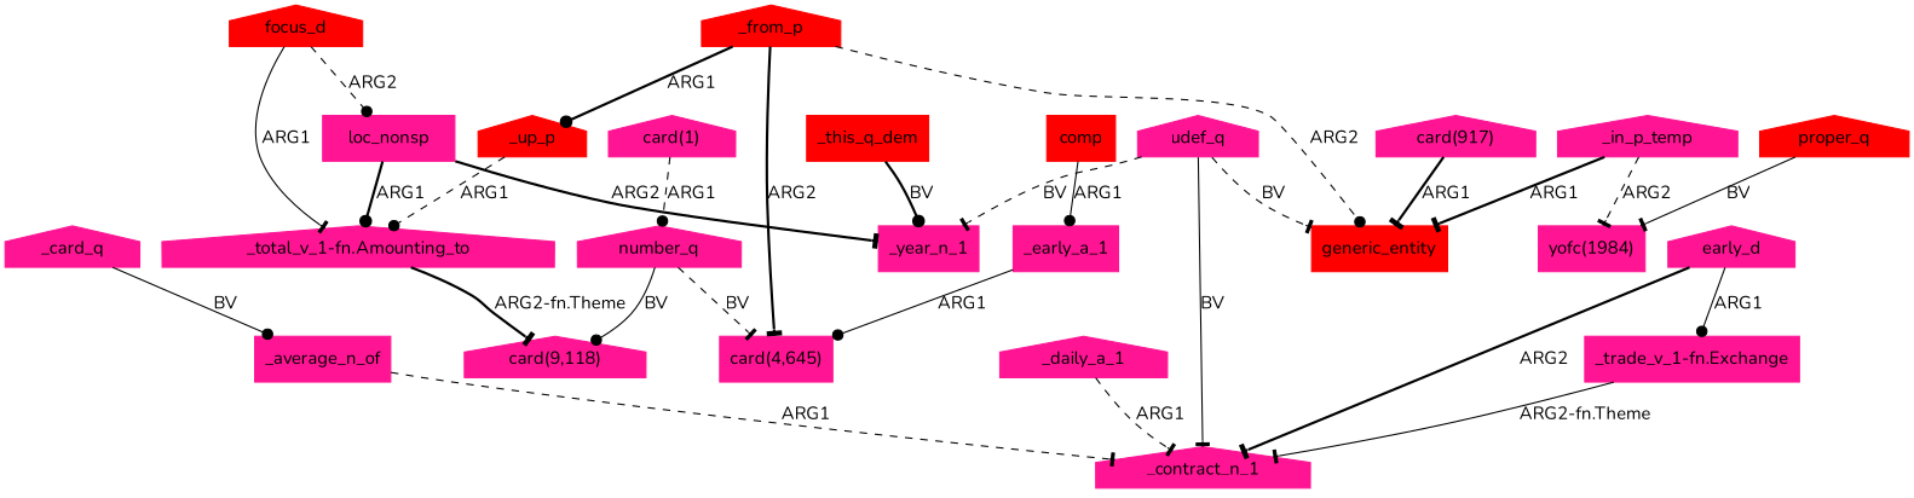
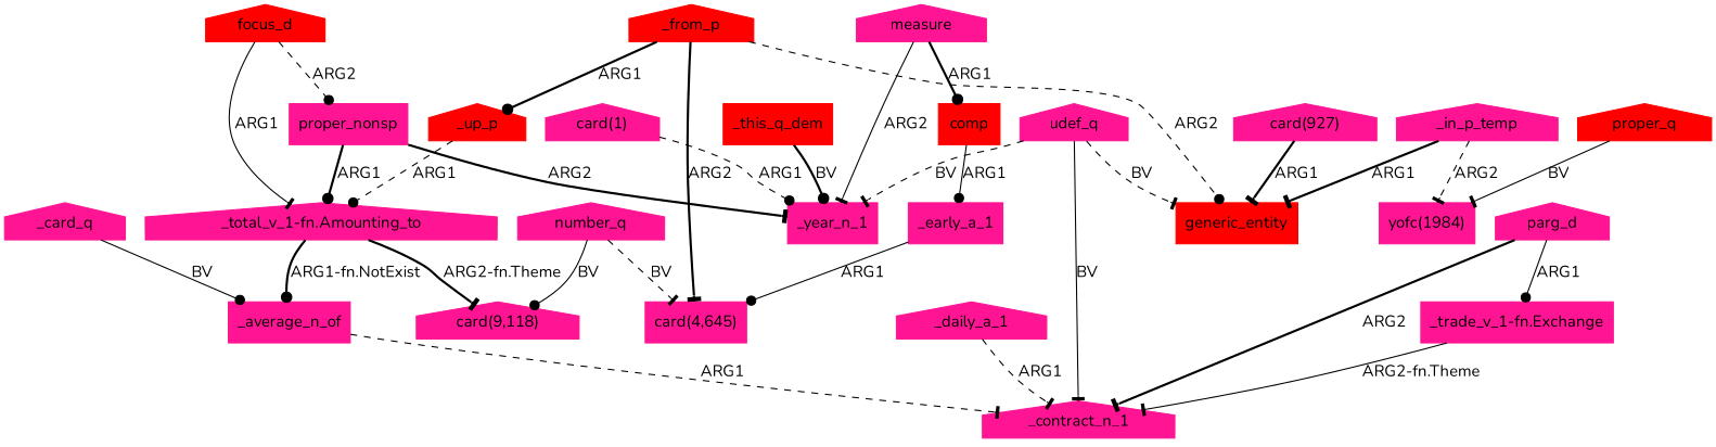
  digraph {
    fontname=Nunito
    node [color=deeppink fontname=Nunito shape=house style=filled]
    edge [arrowhead=tee fontname=Nunito style=bold]
    focus_d [color=red]
-   loc_nonsp [shape=box]
+   loc_nonsp [shape=box label=proper_nonsp]
    "_total_v_1-fn.Amounting_to"
    _year_n_1 [shape=box]
    "card(9,118)"
    _average_n_of [shape=box]
    _early_a_1 [shape=box]
    "card(4,645)" [shape=box]
    generic_entity [color=red shape=box]
-   "card(917)"
+   "card(917)" [label="card(927)"]
    _daily_a_1
    _contract_n_1
    udef_q
    _in_p_temp
    "yofc(1984)" [shape=box]
+   measure
    comp [color=red shape=box]
-   parg_d [label=early_d]
+   parg_d
    "_trade_v_1-fn.Exchange" [shape=box]
    _from_p [color=red]
    _up_p [color=red]
    proper_q [color=red]
    number_q
    n24 [label=_card_q]
    "card(1)"
    _this_q_dem [color=red shape=box]
    focus_d -> loc_nonsp [arrowhead=dot label=ARG2 style=dashed]
    focus_d -> "_total_v_1-fn.Amounting_to" [label=ARG1 style=solid]
    loc_nonsp -> "_total_v_1-fn.Amounting_to" [arrowhead=dot label=ARG1]
    loc_nonsp -> _year_n_1 [label=ARG2]
    "_total_v_1-fn.Amounting_to" -> "card(9,118)" [label="ARG2-fn.Theme"]
+   "_total_v_1-fn.Amounting_to" -> _average_n_of [arrowhead=dot label="ARG1-fn.NotExist"]
    _average_n_of -> _contract_n_1 [label=ARG1 style=dashed]
    _early_a_1 -> "card(4,645)" [arrowhead=dot label=ARG1 style=solid]
    "card(917)" -> generic_entity [label=ARG1]
    _daily_a_1 -> _contract_n_1 [label=ARG1 style=dashed]
    udef_q -> _year_n_1 [label=BV style=dashed]
    udef_q -> generic_entity [label=BV style=dashed]
    udef_q -> _contract_n_1 [label=BV style=solid]
    _in_p_temp -> generic_entity [label=ARG1]
    _in_p_temp -> "yofc(1984)" [label=ARG2 style=dashed]
+   measure -> _year_n_1 [label=ARG2 style=solid]
+   measure -> comp [arrowhead=dot label=ARG1]
    comp -> _early_a_1 [arrowhead=dot label=ARG1 style=solid]
    parg_d -> _contract_n_1 [label=ARG2]
    parg_d -> "_trade_v_1-fn.Exchange" [arrowhead=dot label=ARG1 style=solid]
    "_trade_v_1-fn.Exchange" -> _contract_n_1 [label="ARG2-fn.Theme" style=solid]
    _from_p -> "card(4,645)" [label=ARG2]
    _from_p -> generic_entity [arrowhead=dot label=ARG2 style=dashed]
    _from_p -> _up_p [arrowhead=dot label=ARG1]
    _up_p -> "_total_v_1-fn.Amounting_to" [arrowhead=dot label=ARG1 style=dashed]
    proper_q -> "yofc(1984)" [label=BV style=solid]
    number_q -> "card(9,118)" [arrowhead=dot label=BV style=solid]
    number_q -> "card(4,645)" [label=BV style=dashed]
    n24 -> _average_n_of [arrowhead=dot label=BV style=solid]
-   "card(1)" -> number_q [arrowhead=dot label=ARG1 style=dashed]
+   "card(1)" -> _year_n_1 [arrowhead=dot label=ARG1 style=dashed]
    _this_q_dem -> _year_n_1 [arrowhead=dot label=BV]
  }
